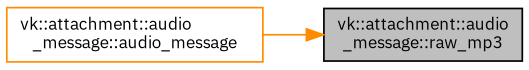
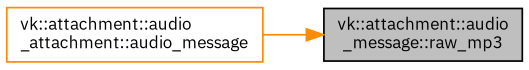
  digraph {
    rankdir=RL
    fontname="IBM Plex Sans"
    node [fontname="IBM Plex Sans" fontsize=10 shape=record style=filled]
    n1 [color=black fillcolor=grey75 fontcolor=black height=0.2 label="vk::attachment::audio\l_message::raw_mp3" width=0.4]
-   n2 [color=darkorange fillcolor=white height=0.2 label="vk::attachment::audio\l_message::audio_message" width=0.4]
+   n2 [color=darkorange fillcolor=white height=0.2 label="vk::attachment::audio\l_attachment::audio_message" width=0.4]
    n1 -> n2 [color=darkorange dir=back fontname="IBM Plex Sans" fontsize=10 labelfontname=Helvetica labelfontsize=10 style=solid]
  }
